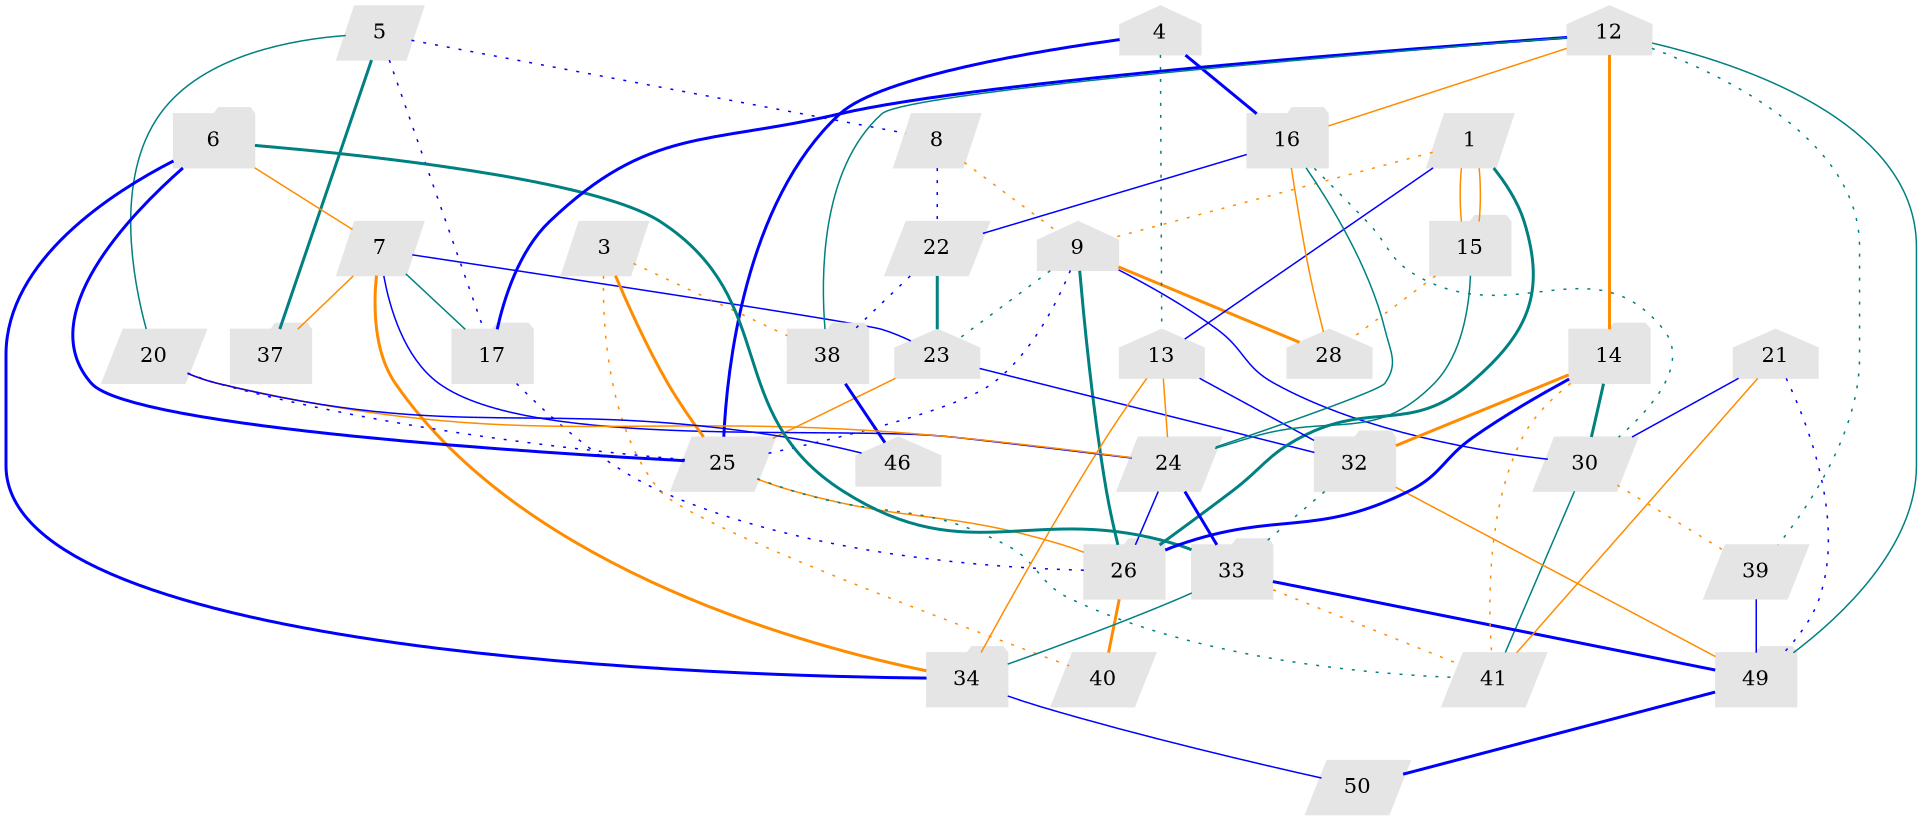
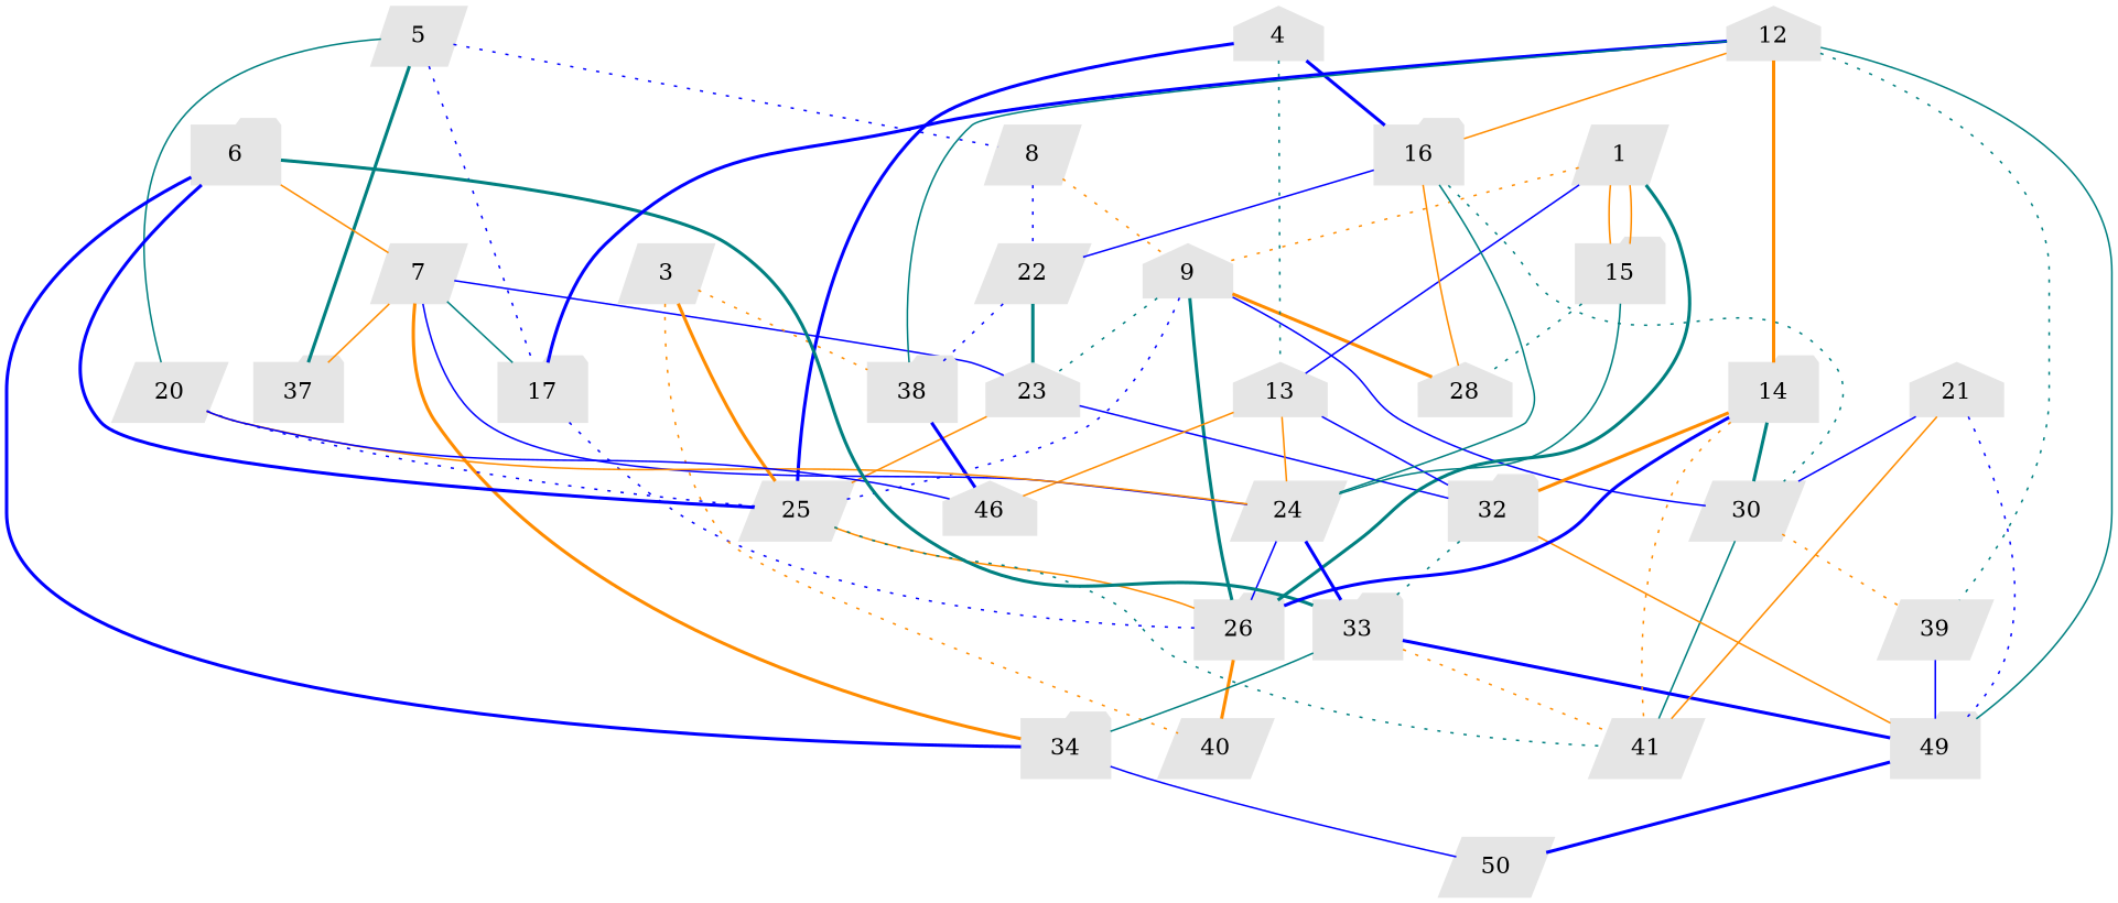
  graph {
    node [color=gray90 shape=parallelogram style=filled]
    edge [color=blue style=solid]
    9 [shape=house super="+10"]
    26 [shape=folder super="+43"]
    25 [super="+45"]
    23 [shape=house super="+36"]
    28 [shape=house]
    30 [super="+31"]
    1
    13 [shape=house]
    15 [shape=folder]
    24 [super="+27"]
    32 [shape=folder]
    46 [shape=house]
    40
    7 [super="+11"]
    17 [shape=folder]
    37 [shape=folder]
    34 [shape=folder super="+44"]
    41 [super="+48"]
    3
    38 [shape=folder super="+47"]
    4 [shape=house]
    16 [shape=folder super="+19"]
    22
    5
    8
    20
    6 [shape=folder super="+29"]
    33 [shape=folder super="+35"]
    49 [shape=folder]
    50
    39
    12 [shape=house super="+42"]
    14 [shape=folder super="+18"]
    21 [shape=house]
    9 -- 26 [color=teal style=bold]
    9 -- 25 [style=dotted]
    9 -- 23 [color=teal style=dotted]
    9 -- 28 [color=darkorange style=bold]
    9 -- 30
    26 -- 40 [color=darkorange style=bold]
    25 -- 26 [color=darkorange]
    25 -- 41 [color=teal style=dotted]
    23 -- 25 [color=darkorange]
    23 -- 32
    30 -- 41 [color=teal]
    30 -- 39 [color=darkorange style=dotted]
    1 -- 9 [color=darkorange style=dotted]
    1 -- 26 [color=teal style=bold]
    1 -- 13
    1 -- 15 [color=darkorange]
    1 -- 15 [color=darkorange]
    13 -- 24 [color=darkorange]
    13 -- 32
-   13 -- 34 [color=darkorange]
-   15 -- 28 [color=darkorange style=dotted]
+   13 -- 46 [color=darkorange]
+   15 -- 28 [color=teal style=dotted]
    15 -- 24 [color=teal]
    24 -- 26
    24 -- 33 [style=bold]
    32 -- 33 [color=teal style=dotted]
    32 -- 49 [color=darkorange]
    7 -- 23
    7 -- 24
    7 -- 17 [color=teal]
    7 -- 37 [color=darkorange]
    7 -- 34 [color=darkorange style=bold]
    17 -- 26 [style=dotted]
    34 -- 50
    3 -- 25 [color=darkorange style=bold]
    3 -- 40 [color=darkorange style=dotted]
    3 -- 38 [color=darkorange style=dotted]
    38 -- 46 [style=bold]
    4 -- 25 [style=bold]
    4 -- 13 [color=teal style=dotted]
    4 -- 16 [style=bold]
    16 -- 28 [color=darkorange]
    16 -- 30 [color=teal style=dotted]
    16 -- 24 [color=teal]
    16 -- 22
    22 -- 23 [color=teal style=bold]
    22 -- 38 [style=dotted]
    5 -- 17 [style=dotted]
    5 -- 37 [color=teal style=bold]
    5 -- 8 [style=dotted]
    5 -- 20 [color=teal]
    8 -- 9 [color=darkorange style=dotted]
    8 -- 22 [style=dotted]
    20 -- 25 [style=dotted]
    20 -- 24 [color=darkorange]
    20 -- 46
    6 -- 25 [style=bold]
    6 -- 7 [color=darkorange]
    6 -- 34 [style=bold]
    6 -- 33 [color=teal style=bold]
    33 -- 34 [color=teal weight=2]
    33 -- 41 [color=darkorange style=dotted]
    33 -- 49 [style=bold]
    49 -- 50 [style=bold]
    39 -- 49
    12 -- 17 [style=bold]
    12 -- 38 [color=teal]
    12 -- 16 [color=darkorange]
    12 -- 49 [color=teal weight=2]
    12 -- 39 [color=teal style=dotted]
    12 -- 14 [color=darkorange style=bold weight=2]
    14 -- 26 [style=bold]
    14 -- 30 [color=teal style=bold]
    14 -- 32 [color=darkorange style=bold]
    14 -- 41 [color=darkorange style=dotted]
    21 -- 30
    21 -- 41 [color=darkorange]
    21 -- 49 [style=dotted]
  }
